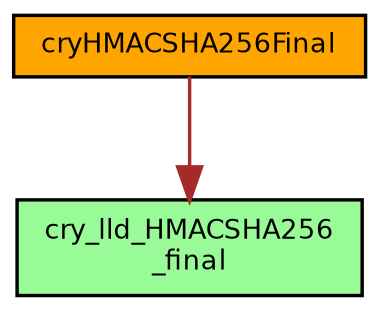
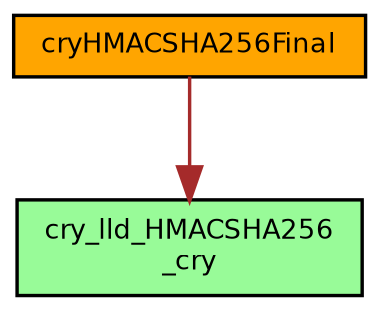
  digraph {
    rankdir=TB
    node [color=black fontname=Helvetica fontsize=8 shape=record style=filled]
    n1 [fillcolor=orange fontcolor=black height=0.2 label=cryHMACSHA256Final width=0.4]
-   n2 [height=0.2 label="cry_lld_HMACSHA256\l_final" width=0.4 fillcolor=palegreen]
+   n2 [height=0.2 label="cry_lld_HMACSHA256\l_cry" width=0.4 fillcolor=palegreen]
    n1 -> n2 [color=brown fontname=Helvetica fontsize=8 labelfontname=Helvetica labelfontsize=8 style=solid]
  }
